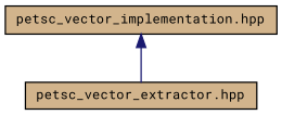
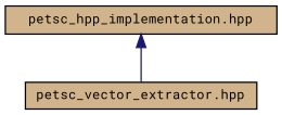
  digraph {
    fontname="Roboto Mono"
    node [color=black fillcolor=tan fontname="Roboto Mono" fontsize=10 shape=record style=filled]
-   n1 [fontcolor=black height=0.2 label="petsc_vector_implementation.hpp" width=0.4]
+   n1 [fontcolor=black height=0.2 label="petsc_hpp_implementation.hpp" width=0.4]
    n2 [height=0.2 label="petsc_vector_extractor.hpp" width=0.4]
    n1 -> n2 [color=midnightblue dir=back fontname="Roboto Mono" fontsize=10 labelfontname=Helvetica labelfontsize=10 style=solid]
  }
